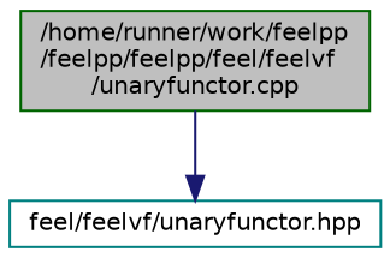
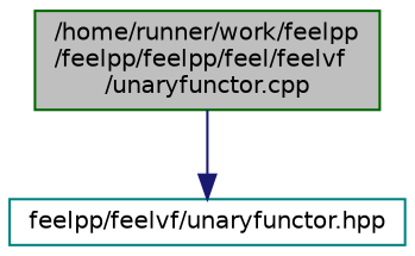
  digraph {
    node [fontname=Helvetica fontsize=10 shape=record style=filled]
    n1 [color=darkgreen fillcolor=grey75 fontcolor=black height=0.2 label="/home/runner/work/feelpp\l/feelpp/feelpp/feel/feelvf\l/unaryfunctor.cpp" width=0.4]
-   n2 [color=teal fillcolor=white height=0.2 label="feel/feelvf/unaryfunctor.hpp" width=0.4]
+   n2 [color=teal fillcolor=white height=0.2 label="feelpp/feelvf/unaryfunctor.hpp" width=0.4]
    n1 -> n2 [color=midnightblue fontname=Helvetica fontsize=10 labelfontname=Helvetica labelfontsize=10 style=solid arrowhead=normal]
  }
